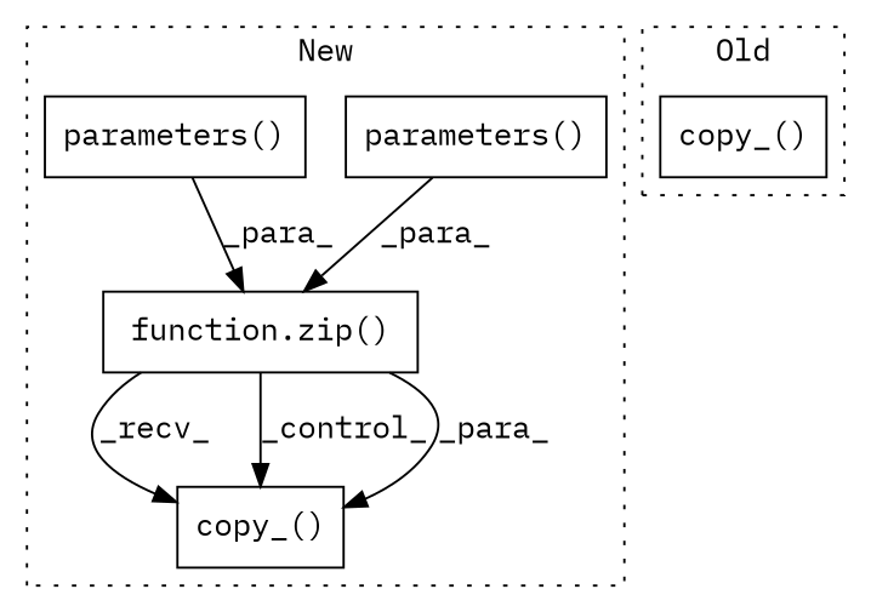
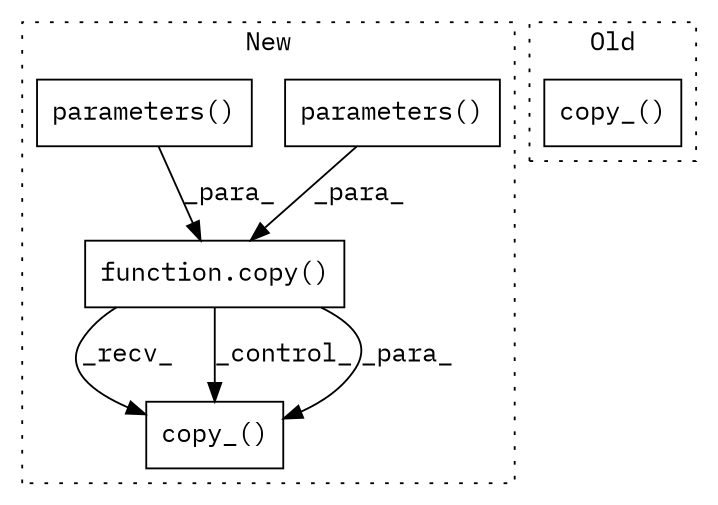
  digraph {
    fontname="IBM Plex Mono"
    node [a=75 l=24 shape=box fontname="IBM Plex Mono"]
    edge [fontname="IBM Plex Mono"]
    n1 [label="parameters()" s=2073]
-   n2 [l="4,1" label="function.zip()" s="2043,2097"]
+   n2 [l="4,1" label="function.copy()" s="2043,2097"]
    n3 [label="parameters()" s=2047]
    n4 [l="12,1" label="copy_()" s="2116,2148"]
    n5 [l="33,1" label="copy_()" s="1964,2122"]
    subgraph cluster_1 {
      label=New
      style=dotted
      n1
      n2
      n3
      n4
    }
    subgraph cluster_2 {
      label=Old
      style=dotted
      n5
    }
    n1 -> n2 [label=_para_]
    n2 -> n4 [label=_recv_]
    n2 -> n4 [label=_control_]
    n2 -> n4 [label=_para_]
    n3 -> n2 [label=_para_]
  }
